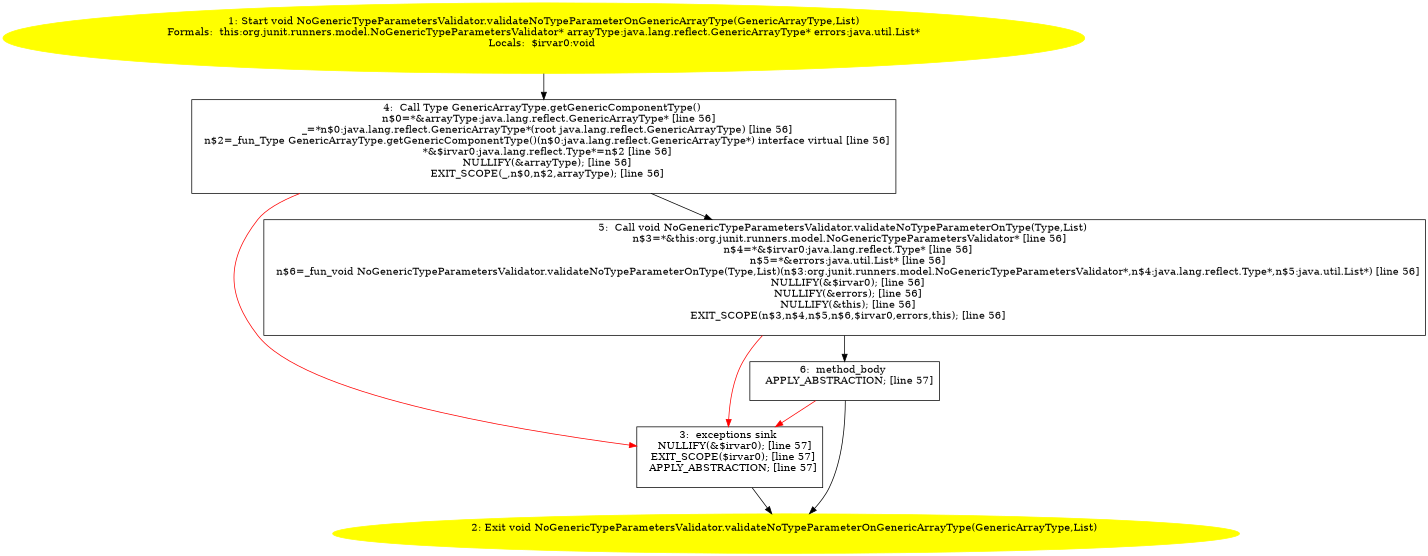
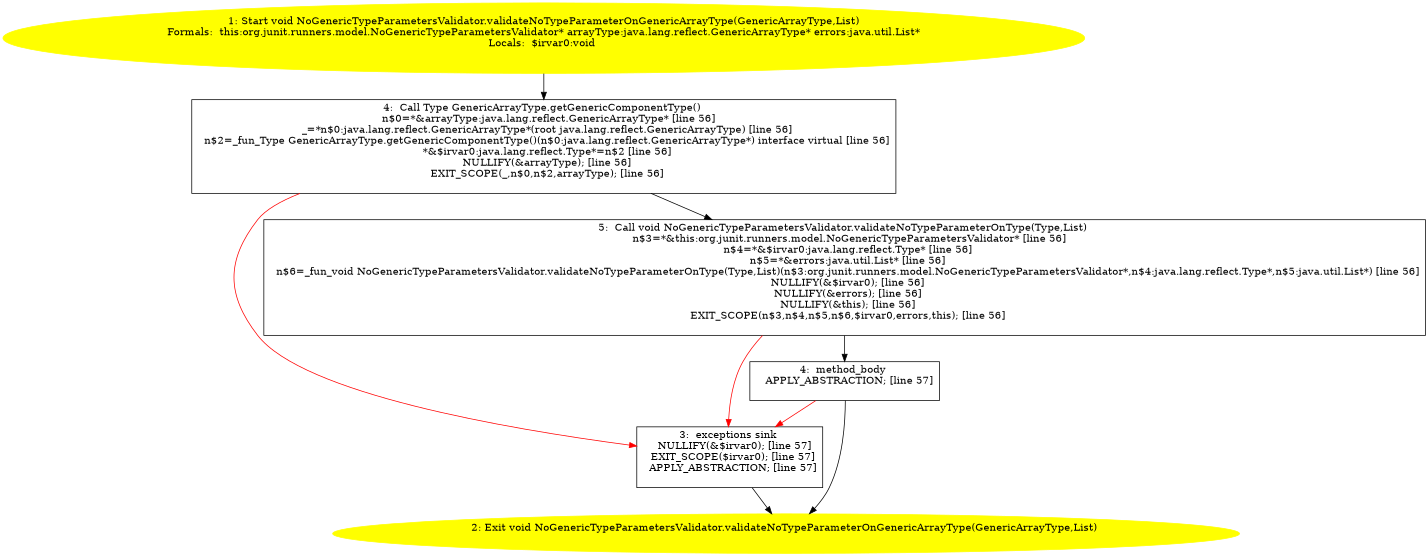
  digraph {
    node [shape=box]
    n1 [color=yellow label="1: Start void NoGenericTypeParametersValidator.validateNoTypeParameterOnGenericArrayType(GenericArrayType,List)\nFormals:  this:org.junit.runners.model.NoGenericTypeParametersValidator* arrayType:java.lang.reflect.GenericArrayType* errors:java.util.List*\nLocals:  $irvar0:void \n  " style=filled shape=""]
    n2 [label="4:  Call Type GenericArrayType.getGenericComponentType() \n   n$0=*&arrayType:java.lang.reflect.GenericArrayType* [line 56]\n  _=*n$0:java.lang.reflect.GenericArrayType*(root java.lang.reflect.GenericArrayType) [line 56]\n  n$2=_fun_Type GenericArrayType.getGenericComponentType()(n$0:java.lang.reflect.GenericArrayType*) interface virtual [line 56]\n  *&$irvar0:java.lang.reflect.Type*=n$2 [line 56]\n  NULLIFY(&arrayType); [line 56]\n  EXIT_SCOPE(_,n$0,n$2,arrayType); [line 56]\n "]
    n3 [label="3:  exceptions sink \n   NULLIFY(&$irvar0); [line 57]\n  EXIT_SCOPE($irvar0); [line 57]\n  APPLY_ABSTRACTION; [line 57]\n "]
    n4 [label="5:  Call void NoGenericTypeParametersValidator.validateNoTypeParameterOnType(Type,List) \n   n$3=*&this:org.junit.runners.model.NoGenericTypeParametersValidator* [line 56]\n  n$4=*&$irvar0:java.lang.reflect.Type* [line 56]\n  n$5=*&errors:java.util.List* [line 56]\n  n$6=_fun_void NoGenericTypeParametersValidator.validateNoTypeParameterOnType(Type,List)(n$3:org.junit.runners.model.NoGenericTypeParametersValidator*,n$4:java.lang.reflect.Type*,n$5:java.util.List*) [line 56]\n  NULLIFY(&$irvar0); [line 56]\n  NULLIFY(&errors); [line 56]\n  NULLIFY(&this); [line 56]\n  EXIT_SCOPE(n$3,n$4,n$5,n$6,$irvar0,errors,this); [line 56]\n "]
    n5 [color=yellow label="2: Exit void NoGenericTypeParametersValidator.validateNoTypeParameterOnGenericArrayType(GenericArrayType,List) \n  " style=filled shape=""]
-   n6 [label="6:  method_body \n   APPLY_ABSTRACTION; [line 57]\n "]
+   n6 [label="4:  method_body \n   APPLY_ABSTRACTION; [line 57]\n "]
    n1 -> n2
    n2 -> n3 [color=red]
    n2 -> n4
    n3 -> n5
    n4 -> n3 [color=red]
    n4 -> n6
    n6 -> n3 [color=red]
    n6 -> n5
  }
